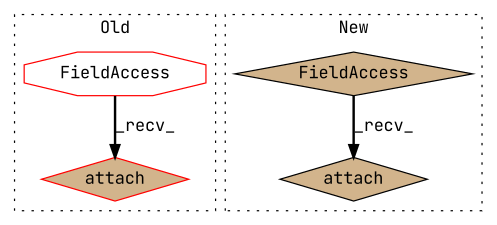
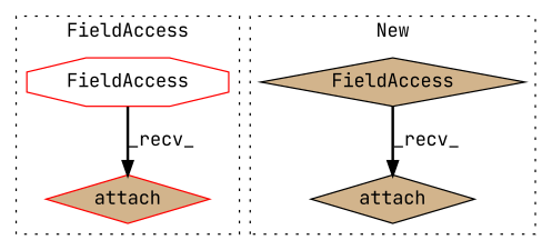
  digraph {
    fontname="JetBrains Mono"
    node [a=32 l=8 shape=diamond style=filled fillcolor=tan color=red fontname="JetBrains Mono"]
    edge [style=bold fontname="JetBrains Mono"]
    n1 [label=attach s=410]
    n2 [a=22 l=12 label=FieldAccess s=381 shape=octagon fillcolor=white]
    n3 [label=attach s=374 color=black]
    n4 [a=22 l=10 label=FieldAccess s=363 color=black]
    subgraph cluster_1 {
-     label=Old
+     label=FieldAccess
      style=dotted
      n1
      n2
    }
    subgraph cluster_2 {
      label=New
      style=dotted
      n3
      n4
    }
    n2 -> n1 [label=_recv_]
    n4 -> n3 [label=_recv_]
  }
